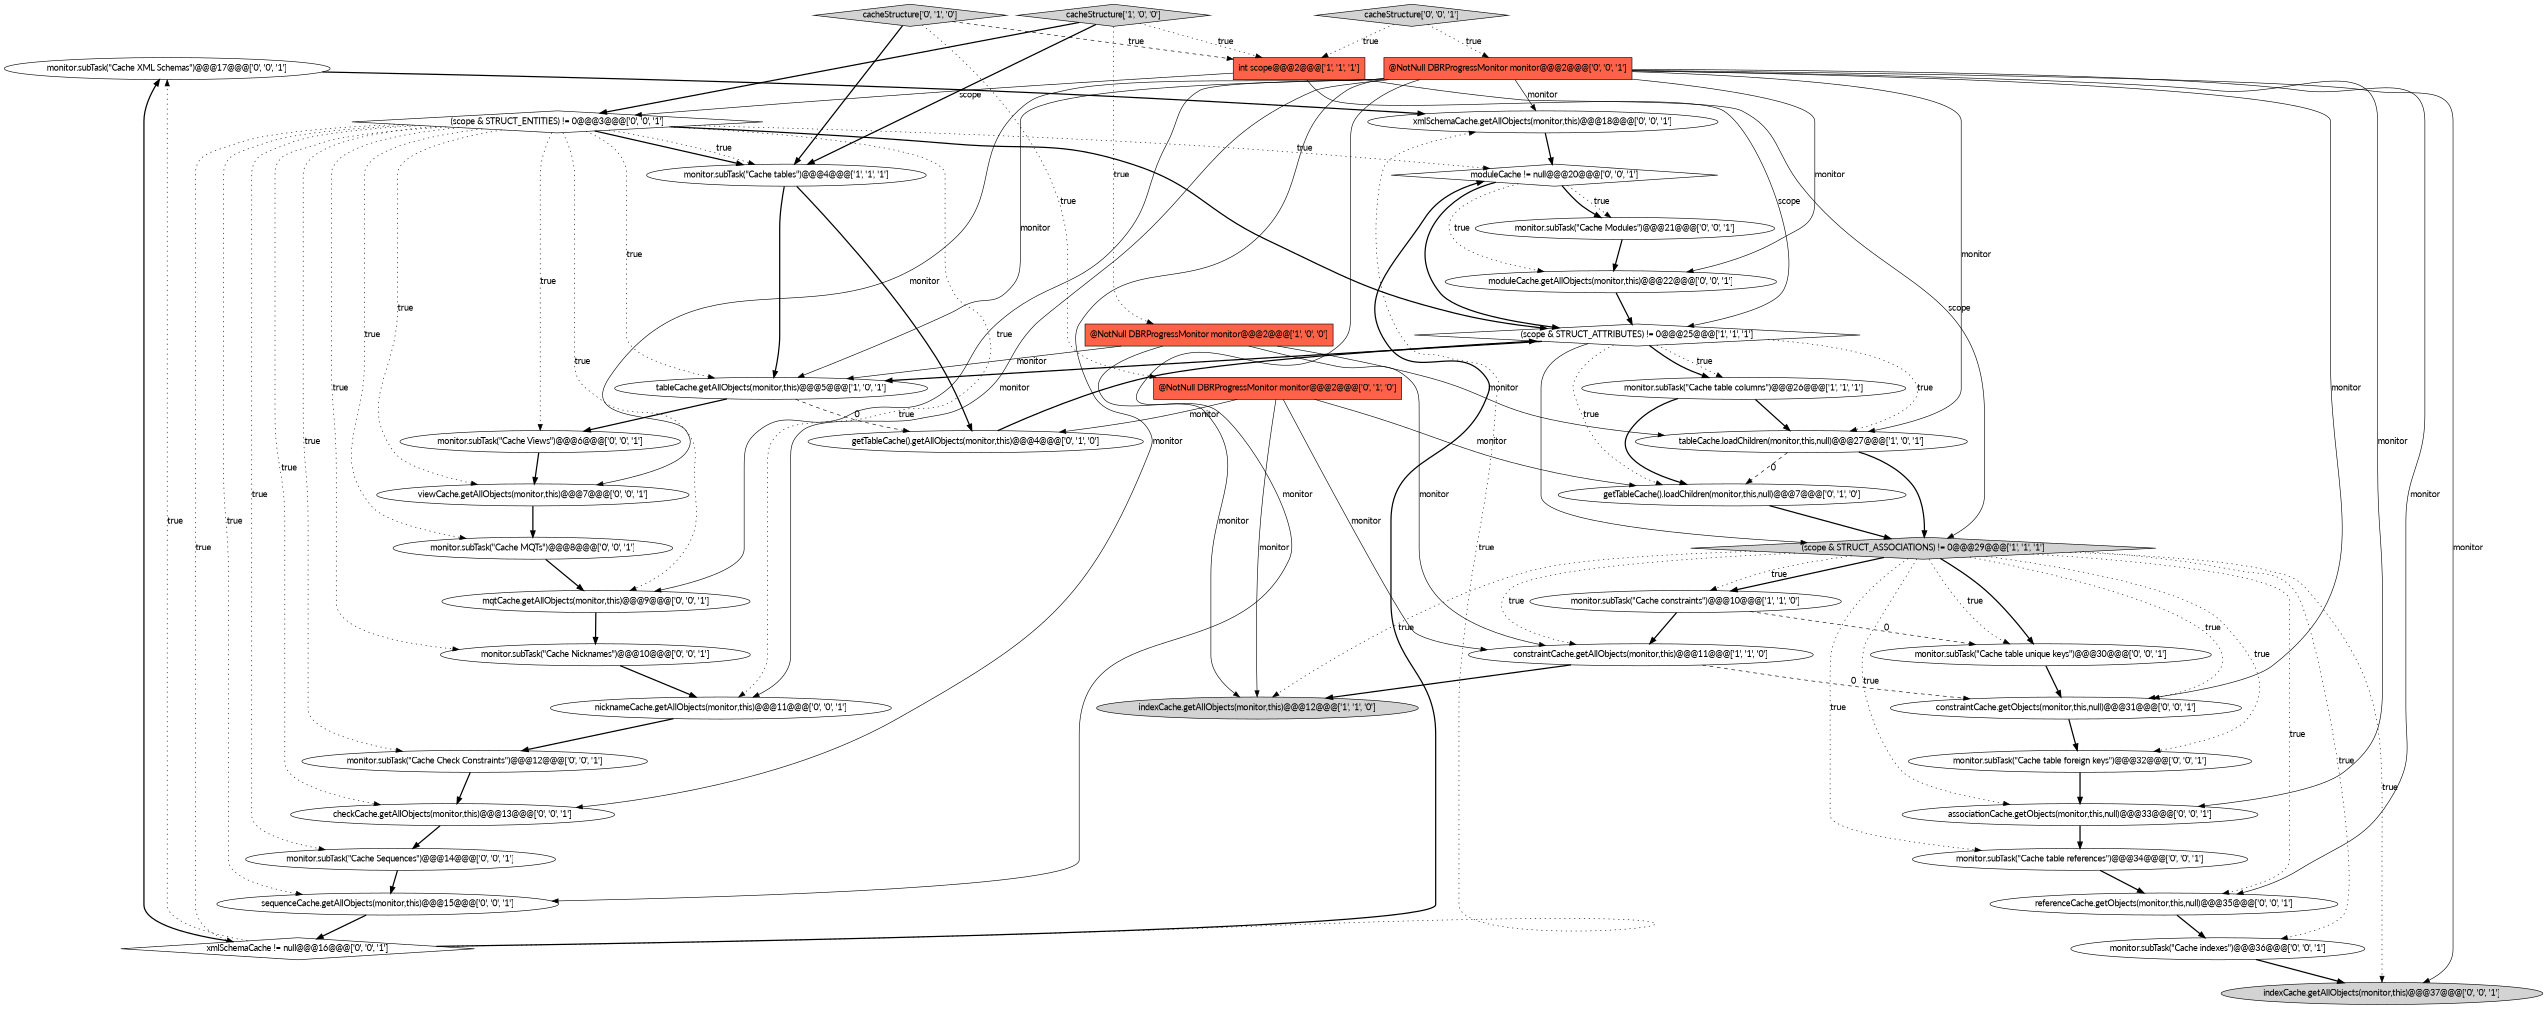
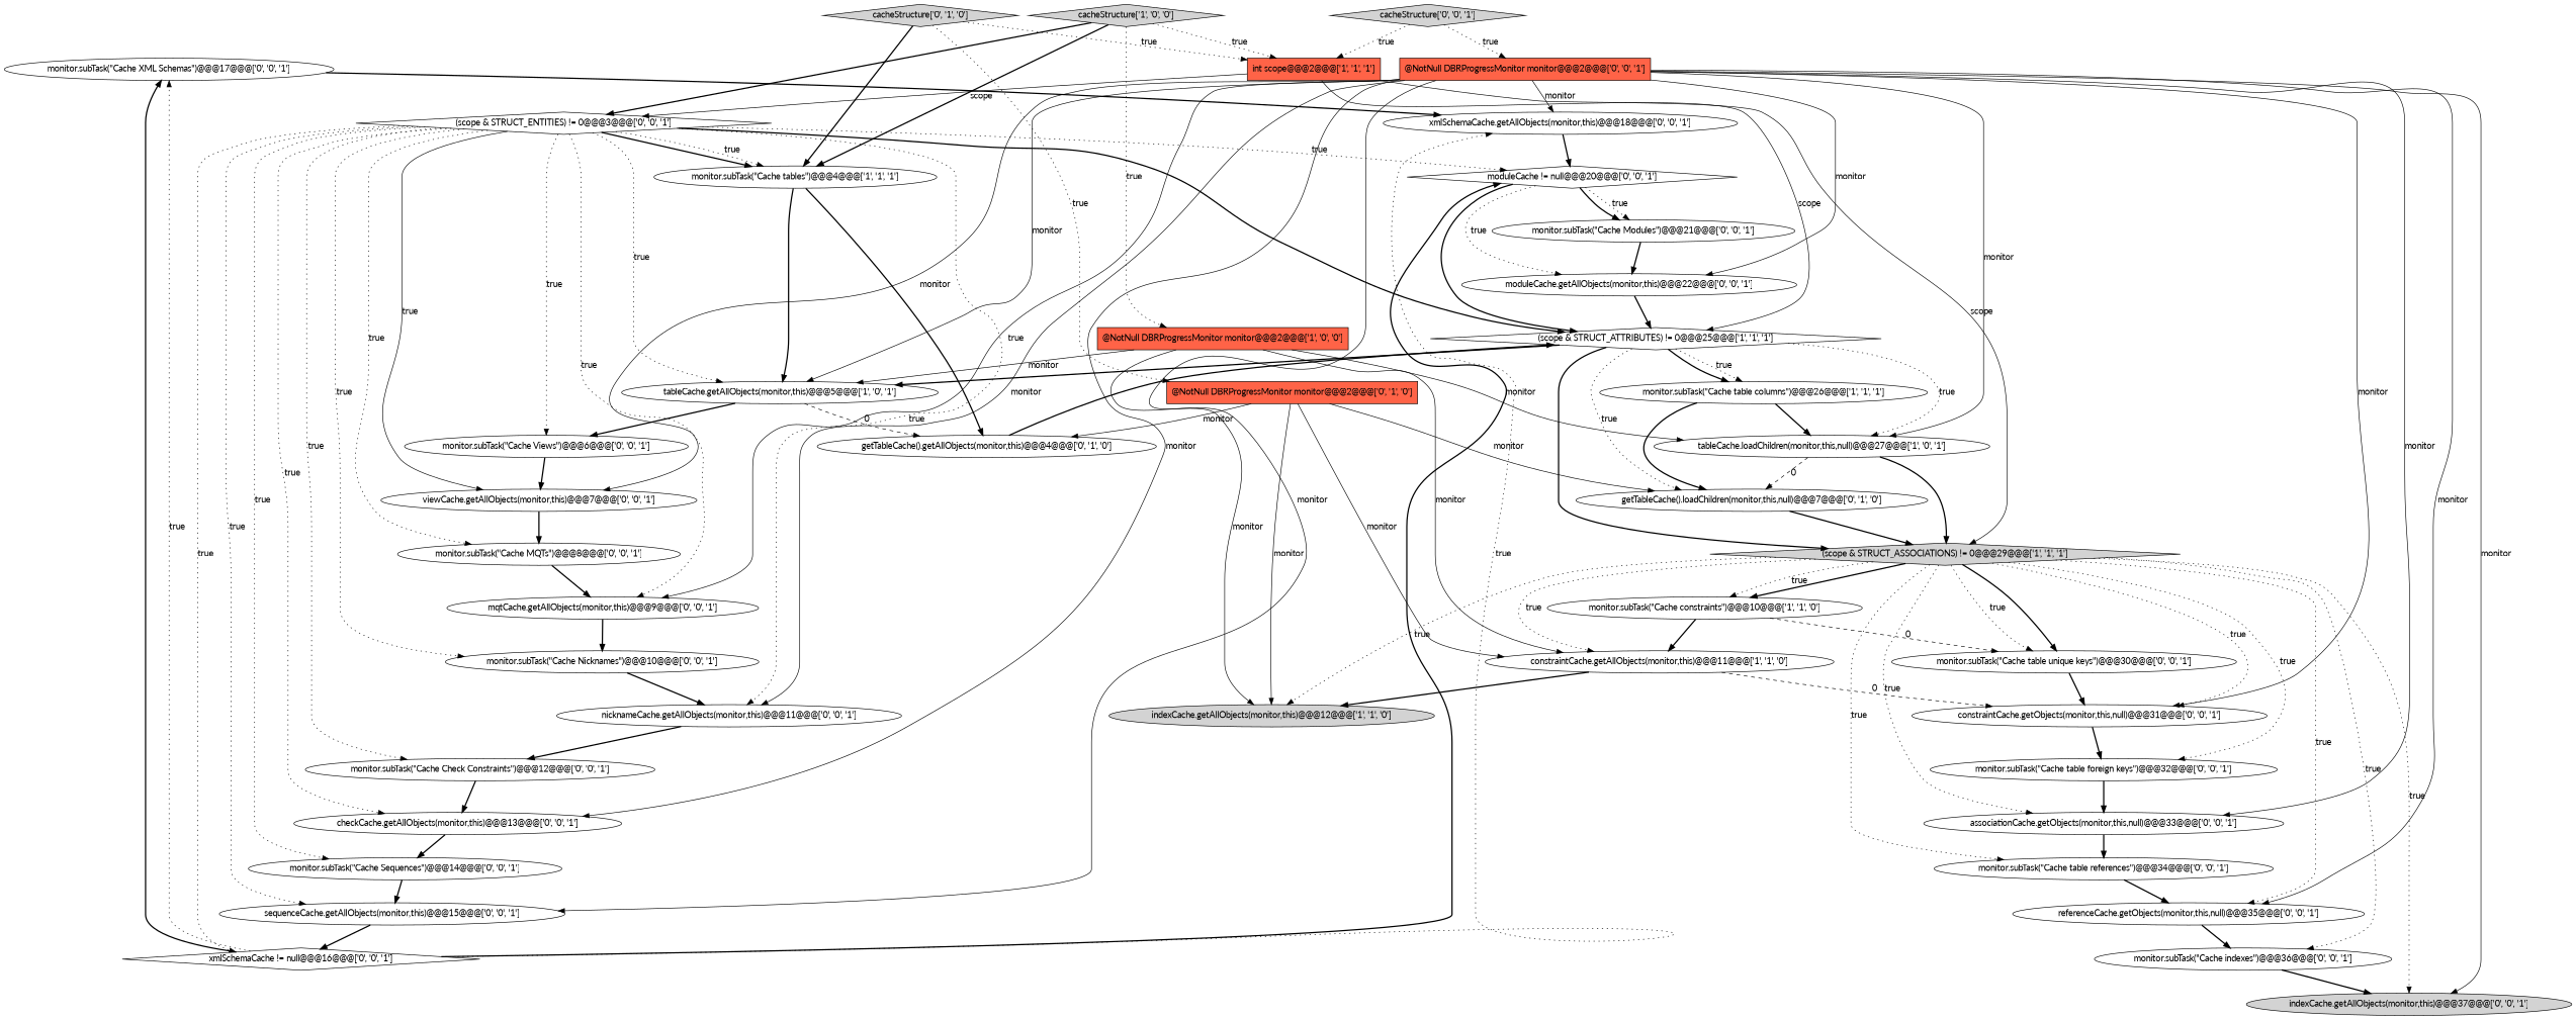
  digraph {
    fontname=Lato
    node [fillcolor=white fontname=Lato shape=ellipse style=filled]
    edge [fontname=Lato style=bold]
    n1 [label="monitor.subTask(\"Cache XML Schemas\")@@@17@@@['0', '0', '1']"]
    n2 [label="xmlSchemaCache.getAllObjects(monitor,this)@@@18@@@['0', '0', '1']"]
    n3 [label="moduleCache != null@@@20@@@['0', '0', '1']" shape=diamond]
    n4 [label="checkCache.getAllObjects(monitor,this)@@@13@@@['0', '0', '1']"]
    n5 [label="monitor.subTask(\"Cache Sequences\")@@@14@@@['0', '0', '1']"]
    n6 [label="sequenceCache.getAllObjects(monitor,this)@@@15@@@['0', '0', '1']"]
    n7 [fillcolor=lightgray label="cacheStructure['0', '1', '0']" shape=diamond]
    n8 [fillcolor=tomato label="@NotNull DBRProgressMonitor monitor@@@2@@@['0', '1', '0']" shape=box]
    n9 [fillcolor=tomato label="int scope@@@2@@@['1', '1', '1']" shape=box]
    n10 [label="monitor.subTask(\"Cache tables\")@@@4@@@['1', '1', '1']"]
    n11 [label="getTableCache().loadChildren(monitor,this,null)@@@7@@@['0', '1', '0']"]
    n12 [label="constraintCache.getAllObjects(monitor,this)@@@11@@@['1', '1', '0']"]
    n13 [fillcolor=lightgray label="indexCache.getAllObjects(monitor,this)@@@12@@@['1', '1', '0']"]
    n14 [label="getTableCache().getAllObjects(monitor,this)@@@4@@@['0', '1', '0']"]
    n15 [label="(scope & STRUCT_ENTITIES) != 0@@@3@@@['0', '0', '1']" shape=diamond]
    n16 [label="(scope & STRUCT_ATTRIBUTES) != 0@@@25@@@['1', '1', '1']" shape=diamond]
    n17 [fillcolor=lightgray label="(scope & STRUCT_ASSOCIATIONS) != 0@@@29@@@['1', '1', '1']" shape=diamond]
    n18 [label="tableCache.getAllObjects(monitor,this)@@@5@@@['1', '0', '1']"]
    n19 [label="xmlSchemaCache != null@@@16@@@['0', '0', '1']" shape=diamond]
    n20 [label="viewCache.getAllObjects(monitor,this)@@@7@@@['0', '0', '1']"]
    n21 [label="monitor.subTask(\"Cache Check Constraints\")@@@12@@@['0', '0', '1']"]
    n22 [label="monitor.subTask(\"Cache MQTs\")@@@8@@@['0', '0', '1']"]
    n23 [label="monitor.subTask(\"Cache Views\")@@@6@@@['0', '0', '1']"]
    n24 [label="mqtCache.getAllObjects(monitor,this)@@@9@@@['0', '0', '1']"]
    n25 [label="monitor.subTask(\"Cache Nicknames\")@@@10@@@['0', '0', '1']"]
    n26 [label="nicknameCache.getAllObjects(monitor,this)@@@11@@@['0', '0', '1']"]
    n27 [label="tableCache.loadChildren(monitor,this,null)@@@27@@@['1', '0', '1']"]
    n28 [label="monitor.subTask(\"Cache table columns\")@@@26@@@['1', '1', '1']"]
    n29 [label="moduleCache.getAllObjects(monitor,this)@@@22@@@['0', '0', '1']"]
    n30 [label="monitor.subTask(\"Cache Modules\")@@@21@@@['0', '0', '1']"]
    n31 [label="monitor.subTask(\"Cache table foreign keys\")@@@32@@@['0', '0', '1']"]
    n32 [label="associationCache.getObjects(monitor,this,null)@@@33@@@['0', '0', '1']"]
    n33 [label="referenceCache.getObjects(monitor,this,null)@@@35@@@['0', '0', '1']"]
    n34 [label="monitor.subTask(\"Cache indexes\")@@@36@@@['0', '0', '1']"]
    n35 [label="monitor.subTask(\"Cache table references\")@@@34@@@['0', '0', '1']"]
    n36 [label="constraintCache.getObjects(monitor,this,null)@@@31@@@['0', '0', '1']"]
    n37 [fillcolor=lightgray label="indexCache.getAllObjects(monitor,this)@@@37@@@['0', '0', '1']"]
    n38 [label="monitor.subTask(\"Cache constraints\")@@@10@@@['1', '1', '0']"]
    n39 [label="monitor.subTask(\"Cache table unique keys\")@@@30@@@['0', '0', '1']"]
    n40 [fillcolor=lightgray label="cacheStructure['0', '0', '1']" shape=diamond]
    n41 [fillcolor=tomato label="@NotNull DBRProgressMonitor monitor@@@2@@@['0', '0', '1']" shape=box]
    n42 [fillcolor=lightgray label="cacheStructure['1', '0', '0']" shape=diamond]
    n43 [fillcolor=tomato label="@NotNull DBRProgressMonitor monitor@@@2@@@['1', '0', '0']" shape=box]
    n1 -> n2
    n2 -> n3
    n3 -> n16
    n3 -> n29 [label=true style=dotted]
    n3 -> n30 [label=true style=dotted]
    n3 -> n30
    n4 -> n5
    n5 -> n6
    n6 -> n19
    n7 -> n8 [label=true style=dotted]
-   n7 -> n9 [label=true style=dashed]
+   n7 -> n9 [label=true style=dotted]
    n7 -> n10
    n8 -> n11 [label=monitor style=solid]
    n8 -> n12 [label=monitor style=solid]
    n8 -> n13 [label=monitor style=solid]
    n8 -> n14 [label=monitor style=solid]
    n9 -> n15 [label=scope style=solid]
    n9 -> n16 [label=scope style=solid]
    n9 -> n17 [label=scope style=solid]
    n10 -> n14
    n10 -> n18
    n11 -> n17
    n12 -> n13
    n12 -> n36 [label=0 style=dashed]
    n14 -> n16
    n15 -> n3 [label=true style=dotted]
    n15 -> n4 [label=true style=dotted]
    n15 -> n5 [label=true style=dotted]
    n15 -> n6 [label=true style=dotted]
    n15 -> n10
    n15 -> n10 [label=true style=dotted]
    n15 -> n16
    n15 -> n18 [label=true style=dotted]
    n15 -> n19 [label=true style=dotted]
-   n15 -> n20 [label=true style=dotted]
+   n15 -> n20 [label=true style=solid]
    n15 -> n21 [label=true style=dotted]
    n15 -> n22 [label=true style=dotted]
    n15 -> n23 [label=true style=dotted]
    n15 -> n24 [label=true style=dotted]
    n15 -> n25 [label=true style=dotted]
    n15 -> n26 [label=true style=dotted]
    n16 -> n11 [label=true style=dotted]
-   n16 -> n17 [style=solid]
+   n16 -> n17
    n16 -> n18
    n16 -> n27 [label=true style=dotted]
    n16 -> n28 [label=true style=dotted]
    n16 -> n28
    n17 -> n12 [label=true style=dotted]
    n17 -> n13 [label=true style=dotted]
    n17 -> n31 [label=true style=dotted]
    n17 -> n32 [label=true style=dotted]
    n17 -> n33 [label=true style=dotted]
    n17 -> n34 [label=true style=dotted]
    n17 -> n35 [label=true style=dotted]
    n17 -> n36 [label=true style=dotted]
    n17 -> n37 [label=true style=dotted]
    n17 -> n38
    n17 -> n38 [label=true style=dotted]
    n17 -> n39 [label=true style=dotted]
    n17 -> n39
    n18 -> n14 [label=0 style=dashed]
    n18 -> n23
    n19 -> n1 [label=true style=dotted]
    n19 -> n1
    n19 -> n2 [label=true style=dotted]
    n19 -> n3
    n20 -> n22
    n21 -> n4
    n22 -> n24
    n23 -> n20
    n24 -> n25
    n25 -> n26
    n26 -> n21
    n27 -> n11 [label=0 style=dashed]
    n27 -> n17
    n28 -> n11
    n28 -> n27
    n29 -> n16
    n30 -> n29
    n31 -> n32
    n32 -> n35
    n33 -> n34
    n34 -> n37
    n35 -> n33
    n36 -> n31
    n38 -> n12
    n38 -> n39 [label=0 style=dashed]
    n39 -> n36
    n40 -> n9 [label=true style=dotted]
    n40 -> n41 [label=true style=dotted]
    n41 -> n2 [label=monitor style=solid]
    n41 -> n4 [label=monitor style=solid]
    n41 -> n6 [label=monitor style=solid]
    n41 -> n18 [label=monitor style=solid]
    n41 -> n20 [label=monitor style=solid]
    n41 -> n24 [label=true style=solid]
    n41 -> n26 [label=monitor style=solid]
    n41 -> n27 [label=monitor style=solid]
    n41 -> n29 [label=monitor style=solid]
    n41 -> n32 [label=monitor style=solid]
    n41 -> n33 [label=monitor style=solid]
    n41 -> n36 [label=monitor style=solid]
    n41 -> n37 [label=monitor style=solid]
    n42 -> n9 [label=true style=dotted]
    n42 -> n10
    n42 -> n15
    n42 -> n43 [label=true style=dotted]
    n43 -> n12 [label=monitor style=solid]
    n43 -> n13 [label=monitor style=solid]
    n43 -> n18 [label=monitor style=solid]
    n43 -> n27 [label=monitor style=solid]
  }
